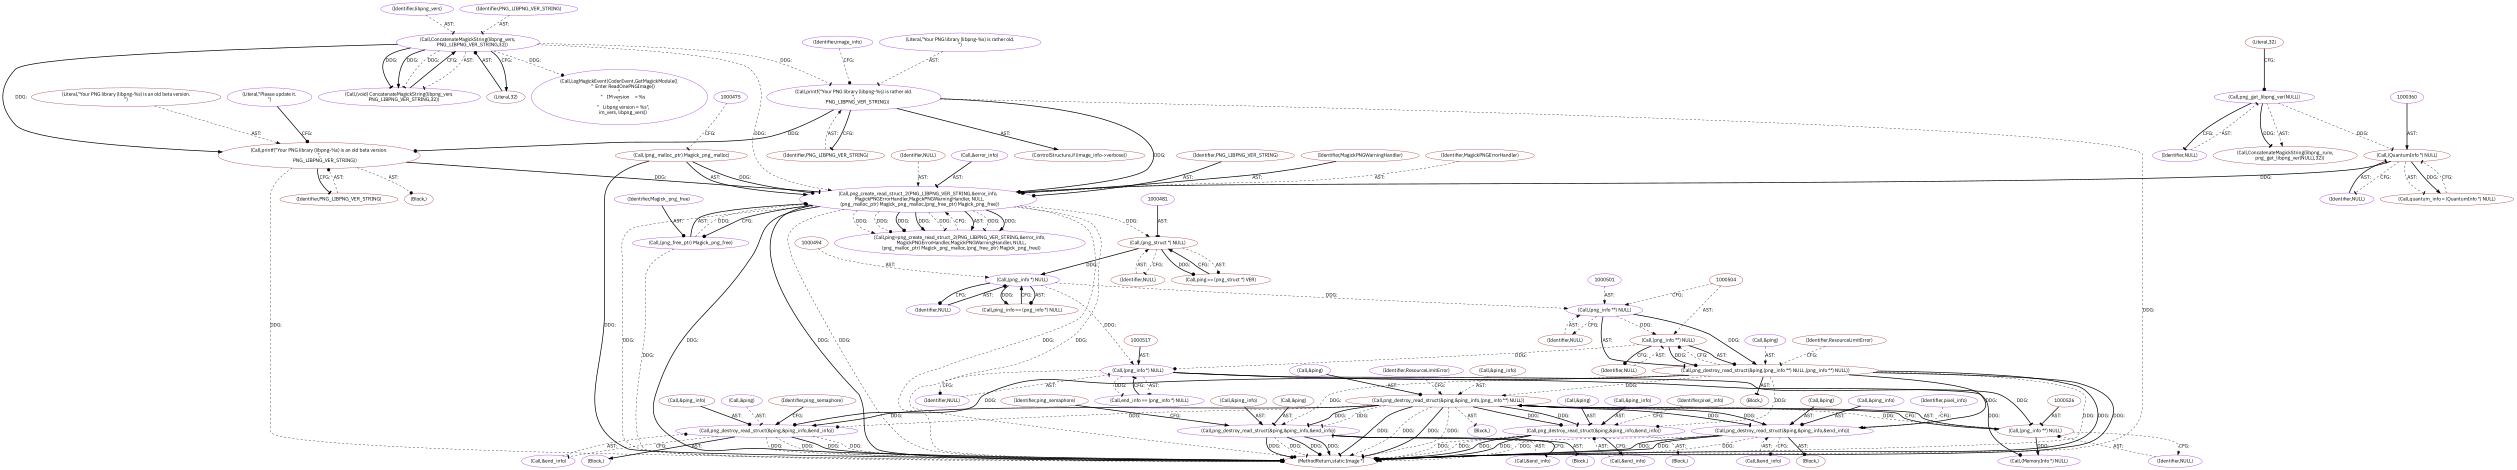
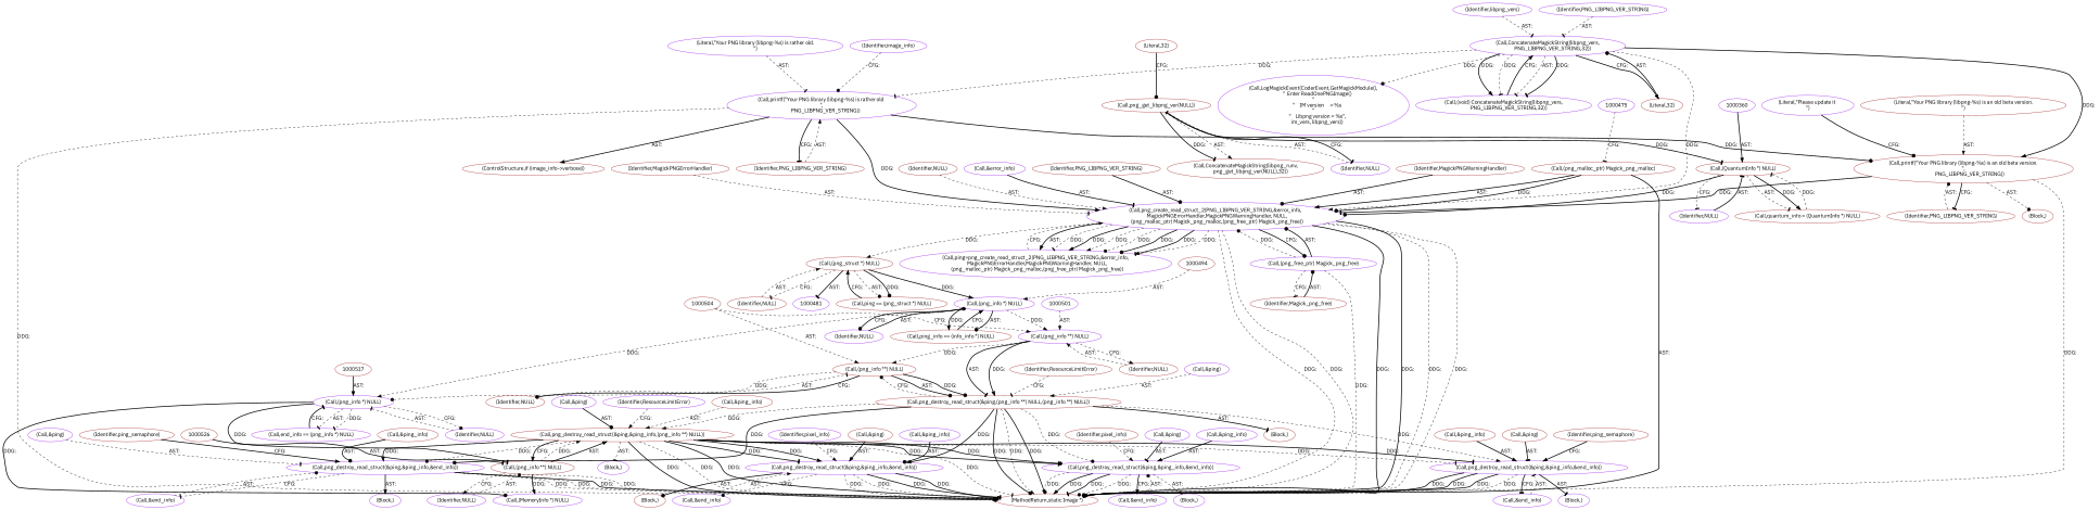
  digraph {
    fontname="IBM Plex Sans"
    node [color=purple fontname="IBM Plex Sans"]
    edge [arrowhead=normal fontname="IBM Plex Sans" style=bold]
    n1 [color=brown label="(Call,png_destroy_read_struct(&ping,&ping_info,(png_info **) NULL))"]
    n2 [color=brown label="(Call,(png_info **) NULL)"]
    n3 [label="(Call,png_destroy_read_struct(&ping,&ping_info,&end_info))"]
    n4 [label="(Call,png_destroy_read_struct(&ping,&ping_info,&end_info))"]
    n5 [label="(Call,png_destroy_read_struct(&ping,&ping_info,&end_info))"]
    n6 [label="(Call,png_destroy_read_struct(&ping,&ping_info,&end_info))"]
    n7 [color=brown label="(MethodReturn,static Image *)"]
    n8 [label="(Block,)"]
    n9 [label="(Call,(MemoryInfo *) NULL)"]
    n10 [label="(Identifier,NULL)"]
    n11 [label="(Call,&end_info)"]
    n12 [label="(Block,)"]
    n13 [label="(Call,&end_info)"]
    n14 [label="(Block,)"]
    n15 [label="(Call,&end_info)"]
    n16 [label="(Block,)"]
    n17 [label="(Call,&end_info)"]
    n18 [color=brown label="(Block,)"]
    n19 [color=brown label="(Call,png_destroy_read_struct(&ping,(png_info **) NULL,(png_info **) NULL))"]
    n20 [color=brown label="(Call,(png_info **) NULL)"]
    n21 [color=brown label="(Block,)"]
    n22 [label="(Call,(png_info *) NULL)"]
    n23 [color=brown label="(Identifier,NULL)"]
    n24 [label="(Call,(png_info **) NULL)"]
    n25 [color=brown label="(Identifier,NULL)"]
    n26 [label="(Call,(png_info *) NULL)"]
    n27 [label="(Identifier,NULL)"]
-   n28 [color=brown label="(Call,ping_info == (png_info *) NULL)"]
+   n28 [color=brown label="(Call,ping_info == (info_info *) NULL)"]
    n29 [label="(Identifier,NULL)"]
    n30 [label="(Call,end_info == (png_info *) NULL)"]
    n31 [color=brown label="(Call,(png_struct *) NULL)"]
-   n32 [color=brown label="(Call,ping == (png_struct *) VER)"]
+   n32 [color=brown label="(Call,ping == (png_struct *) NULL)"]
    n33 [color=brown label="(Identifier,NULL)"]
    n34 [label="(Call,png_create_read_struct_2(PNG_LIBPNG_VER_STRING,&error_info,\n   MagickPNGErrorHandler,MagickPNGWarningHandler, NULL,\n   (png_malloc_ptr) Magick_png_malloc,(png_free_ptr) Magick_png_free))"]
    n35 [label="(Call,(png_free_ptr) Magick_png_free)"]
    n36 [label="(Call,ping=png_create_read_struct_2(PNG_LIBPNG_VER_STRING,&error_info,\n   MagickPNGErrorHandler,MagickPNGWarningHandler, NULL,\n   (png_malloc_ptr) Magick_png_malloc,(png_free_ptr) Magick_png_free))"]
-   n37 [label="(Identifier,Magick_png_free)"]
+   n37 [color=brown label="(Identifier,Magick_png_free)"]
    n38 [label="(Call,ConcatenateMagickString(libpng_vers,\n         PNG_LIBPNG_VER_STRING,32))"]
    n39 [color=brown label="(Call,printf(\"Your PNG library (libpng-%s) is an old beta version.\n\",\n           PNG_LIBPNG_VER_STRING))"]
    n40 [label="(Call,printf(\"Your PNG library (libpng-%s) is rather old.\n\",\n       PNG_LIBPNG_VER_STRING))"]
    n41 [label="(Call,(void) ConcatenateMagickString(libpng_vers,\n         PNG_LIBPNG_VER_STRING,32))"]
    n42 [color=brown label="(Literal,32)"]
    n43 [label="(Call,LogMagickEvent(CoderEvent,GetMagickModule(),\n       \"  Enter ReadOnePNGImage()\n\"\n       \"    IM version     = %s\n\"\n       \"    Libpng version = %s\",\n       im_vers, libpng_vers))"]
    n44 [color=brown label="(Identifier,PNG_LIBPNG_VER_STRING)"]
    n45 [color=brown label="(Block,)"]
    n46 [color=brown label="(Identifier,PNG_LIBPNG_VER_STRING)"]
    n47 [color=brown label="(ControlStructure,if (image_info->verbose))"]
    n48 [color=brown label="(Call,(QuantumInfo *) NULL)"]
    n49 [color=brown label="(Call,quantum_info = (QuantumInfo *) NULL)"]
    n50 [label="(Identifier,NULL)"]
-   n51 [label="(Call,png_get_libpng_ver(NULL))"]
+   n51 [color=brown label="(Call,png_get_libpng_ver(NULL))"]
    n52 [color=brown label="(Call,ConcatenateMagickString(libpng_runv,\n         png_get_libpng_ver(NULL),32))"]
    n53 [label="(Identifier,NULL)"]
    n54 [color=brown label="(Call,(png_malloc_ptr) Magick_png_malloc)"]
    n55 [color=brown label="(Identifier,NULL)"]
    n56 [label="(Call,&error_info)"]
    n57 [label="(Identifier,libpng_vers)"]
    n58 [label="(Call,&ping_info)"]
    n59 [color=brown label="(Literal,\"Your PNG library (libpng-%s) is an old beta version.\n\")"]
    n60 [label="(Identifier,image_info)"]
    n61 [label="(Literal,\"Please update it.\n\")"]
    n62 [color=brown label="(Identifier,pixel_info)"]
    n63 [label="(Call,&ping)"]
    n64 [label="(Identifier,pixel_info)"]
    n65 [color=brown label="(Identifier,PNG_LIBPNG_VER_STRING)"]
    n66 [color=brown label="(Identifier,MagickPNGWarningHandler)"]
    n67 [color=brown label="(Identifier,ping_semaphore)"]
    n68 [label="(Call,&ping)"]
    n69 [label="(Literal,\"Your PNG library (libpng-%s) is rather old.\n\")"]
    n70 [color=brown label="(Literal,32)"]
    n71 [label="(Call,&ping)"]
    n72 [label="(Identifier,PNG_LIBPNG_VER_STRING)"]
    n73 [color=brown label="(Identifier,ping_semaphore)"]
    n74 [color=brown label="(Identifier,ResourceLimitError)"]
    n75 [label="(Call,&ping)"]
    n76 [color=brown label="(Call,&ping_info)"]
    n77 [label="(Call,&ping_info)"]
    n78 [label="(Identifier,ResourceLimitError)"]
    n79 [color=brown label="(Identifier,MagickPNGErrorHandler)"]
    n80 [color=brown label="(Call,&ping_info)"]
    n81 [color=brown label="(Call,&ping_info)"]
    n82 [color=brown label="(Call,&ping)"]
    n83 [color=brown label="(Call,&ping)"]
    1000501
    1000504 [color=brown]
    1000494 [color=brown]
    1000481
    1000360
    1000475
    1000526 [color=brown]
    1000517 [color=brown]
    n1 -> n2 [label="CFG: "]
    n1 -> n3 [arrowhead=tee label="DDG: " style=dashed]
    n1 -> n3 [arrowhead=tee label="DDG: "]
    n1 -> n4 [label="DDG: "]
    n1 -> n4 [arrowhead=dot label="DDG: " style=dashed]
    n1 -> n5 [arrowhead=dot label="DDG: "]
    n1 -> n5 [arrowhead=tee label="DDG: "]
    n1 -> n6 [arrowhead=tee label="DDG: "]
    n1 -> n6 [label="DDG: "]
    n1 -> n7 [arrowhead=tee label="DDG: "]
    n1 -> n7 [label="DDG: " style=dashed]
    n1 -> n7 [arrowhead=tee label="DDG: "]
    n1 -> n7 [arrowhead=tee label="DDG: " style=dashed]
    n1 -> n8 [arrowhead=tee label="AST: " style=dashed]
    n2 -> n1 [label="AST: "]
    n2 -> n1 [label="DDG: " style=dashed]
    n2 -> n9 [label="DDG: "]
    n2 -> n10 [label="CFG: " style=dashed]
    n3 -> n7 [arrowhead=dot label="DDG: "]
    n3 -> n7 [arrowhead=tee label="DDG: " style=dashed]
    n3 -> n7 [arrowhead=dot label="DDG: "]
    n3 -> n7 [label="DDG: "]
    n3 -> n11 [arrowhead=tee label="CFG: "]
    n3 -> n12 [arrowhead=tee label="AST: "]
    n4 -> n7 [arrowhead=tee label="DDG: " style=dashed]
    n4 -> n7 [arrowhead=dot label="DDG: " style=dashed]
    n4 -> n7 [label="DDG: "]
    n4 -> n7 [arrowhead=tee label="DDG: " style=dashed]
    n4 -> n13 [arrowhead=tee label="CFG: " style=dashed]
    n4 -> n14 [label="AST: "]
    n5 -> n7 [arrowhead=dot label="DDG: " style=dashed]
    n5 -> n7 [arrowhead=dot label="DDG: " style=dashed]
    n5 -> n7 [label="DDG: "]
    n5 -> n7 [arrowhead=tee label="DDG: "]
    n5 -> n15 [label="CFG: "]
    n5 -> n16 [label="AST: " style=dashed]
    n6 -> n7 [label="DDG: " style=dashed]
    n6 -> n7 [arrowhead=tee label="DDG: "]
    n6 -> n7 [arrowhead=tee label="DDG: "]
    n6 -> n7 [arrowhead=dot label="DDG: " style=dashed]
    n6 -> n17 [arrowhead=dot label="CFG: " style=dashed]
    n6 -> n18 [arrowhead=dot label="AST: "]
    n10 -> n2 [arrowhead=dot label="AST: " style=dashed]
    n11 -> n3 [arrowhead=tee label="AST: " style=dashed]
    n13 -> n4 [arrowhead=dot label="AST: " style=dashed]
    n15 -> n5 [arrowhead=dot label="AST: " style=dashed]
    n17 -> n6 [label="AST: " style=dashed]
    n19 -> n1 [label="DDG: " style=dashed]
    n19 -> n3 [label="DDG: " style=dashed]
    n19 -> n4 [arrowhead=dot label="DDG: "]
    n19 -> n5 [arrowhead=dot label="DDG: " style=dashed]
    n19 -> n6 [label="DDG: "]
    n19 -> n7 [label="DDG: " style=dashed]
    n19 -> n7 [label="DDG: "]
    n19 -> n7 [arrowhead=dot label="DDG: "]
    n19 -> n20 [arrowhead=dot label="CFG: " style=dashed]
    n19 -> n21 [arrowhead=tee label="AST: "]
    n20 -> n19 [arrowhead=dot label="AST: "]
    n20 -> n19 [arrowhead=dot label="DDG: "]
    n20 -> n22 [arrowhead=dot label="DDG: " style=dashed]
    n20 -> n23 [arrowhead=dot label="CFG: "]
    n22 -> n2 [arrowhead=tee label="DDG: "]
    n22 -> n9 [arrowhead=dot label="DDG: "]
    n22 -> n29 [arrowhead=dot label="CFG: " style=dashed]
    n22 -> n30 [arrowhead=tee label="AST: " style=dashed]
    n22 -> n30 [arrowhead=tee label="DDG: " style=dashed]
    n23 -> n20 [arrowhead=tee label="AST: " style=dashed]
    n24 -> n19 [arrowhead=tee label="AST: "]
    n24 -> n19 [label="DDG: "]
    n24 -> n20 [label="DDG: " style=dashed]
    n24 -> n25 [label="CFG: " style=dashed]
    n25 -> n24 [label="AST: " style=dashed]
    n26 -> n22 [label="DDG: " style=dashed]
    n26 -> n24 [label="DDG: " style=dashed]
    n26 -> n27 [arrowhead=dot label="CFG: "]
    n26 -> n28 [arrowhead=dot label="AST: "]
    n26 -> n28 [label="DDG: "]
    n27 -> n26 [arrowhead=dot label="AST: "]
    n28 -> n26 [label="CFG: "]
    n29 -> n22 [arrowhead=tee label="AST: " style=dashed]
    n30 -> n22 [arrowhead=tee label="CFG: "]
    n31 -> n26 [label="DDG: "]
    n31 -> n32 [arrowhead=dot label="AST: " style=dashed]
    n31 -> n32 [arrowhead=dot label="DDG: "]
    n31 -> n33 [arrowhead=tee label="CFG: " style=dashed]
    n32 -> n31 [label="CFG: "]
    n33 -> n31 [label="AST: " style=dashed]
    n34 -> n7 [arrowhead=dot label="DDG: "]
    n34 -> n7 [arrowhead=dot label="DDG: " style=dashed]
    n34 -> n7 [arrowhead=dot label="DDG: " style=dashed]
    n34 -> n7 [arrowhead=dot label="DDG: " style=dashed]
    n34 -> n7 [label="DDG: " style=dashed]
    n34 -> n7 [label="DDG: "]
    n34 -> n31 [label="DDG: " style=dashed]
    n34 -> n35 [arrowhead=dot label="CFG: "]
    n34 -> n36 [label="AST: "]
    n34 -> n36 [arrowhead=tee label="DDG: " style=dashed]
    n34 -> n36 [label="DDG: "]
    n34 -> n36 [label="DDG: " style=dashed]
    n34 -> n36 [arrowhead=dot label="DDG: " style=dashed]
    n34 -> n36 [arrowhead=dot label="DDG: "]
    n34 -> n36 [label="DDG: "]
    n34 -> n36 [arrowhead=tee label="DDG: " style=dashed]
    n35 -> n7 [arrowhead=dot label="DDG: " style=dashed]
    n35 -> n34 [arrowhead=dot label="AST: "]
    n35 -> n34 [arrowhead=dot label="DDG: " style=dashed]
+   n35 -> n37 [arrowhead=tee label="CFG: " style=dashed]
    n36 -> n34 [label="CFG: " style=dashed]
    n37 -> n35 [arrowhead=dot label="AST: "]
    n38 -> n34 [label="DDG: " style=dashed]
    n38 -> n39 [label="DDG: "]
    n38 -> n40 [arrowhead=tee label="DDG: " style=dashed]
    n38 -> n41 [arrowhead=tee label="AST: " style=dashed]
    n38 -> n41 [arrowhead=tee label="DDG: "]
    n38 -> n41 [label="DDG: "]
    n38 -> n41 [arrowhead=tee label="DDG: " style=dashed]
    n38 -> n42 [label="CFG: "]
    n38 -> n43 [arrowhead=dot label="DDG: " style=dashed]
    n39 -> n7 [label="DDG: " style=dashed]
    n39 -> n34 [arrowhead=tee label="DDG: "]
    n39 -> n44 [arrowhead=tee label="CFG: "]
    n39 -> n45 [arrowhead=dot label="AST: " style=dashed]
    n40 -> n7 [arrowhead=dot label="DDG: " style=dashed]
    n40 -> n34 [label="DDG: "]
    n40 -> n39 [arrowhead=dot label="DDG: "]
    n40 -> n46 [arrowhead=tee label="CFG: "]
    n40 -> n47 [label="AST: "]
    n41 -> n38 [label="CFG: "]
    n42 -> n38 [arrowhead=dot label="AST: "]
    n44 -> n39 [arrowhead=dot label="AST: " style=dashed]
    n46 -> n40 [label="AST: " style=dashed]
    n48 -> n34 [arrowhead=dot label="DDG: "]
    n48 -> n49 [arrowhead=tee label="AST: " style=dashed]
    n48 -> n49 [label="DDG: "]
    n48 -> n50 [arrowhead=tee label="CFG: " style=dashed]
-   n49 -> n48 [arrowhead=tee label="CFG: " style=dashed]
+   n49 -> n48 [arrowhead=tee label="DDG: " style=dashed]
    n50 -> n48 [arrowhead=tee label="AST: "]
-   n51 -> n48 [arrowhead=tee label="DDG: " style=dashed]
+   n51 -> n48 [arrowhead=tee label="DDG: "]
    n51 -> n52 [label="AST: " style=dashed]
    n51 -> n52 [arrowhead=tee label="DDG: "]
    n51 -> n53 [arrowhead=tee label="CFG: "]
    n53 -> n51 [arrowhead=tee label="AST: " style=dashed]
-   n54 -> n7 [arrowhead=tee label="DDG: "]
+   n54 -> n7 [arrowhead=tee label="AST: "]
    n54 -> n34 [label="AST: "]
    n54 -> n34 [arrowhead=dot label="DDG: "]
    n55 -> n34 [label="AST: " style=dashed]
    n56 -> n34 [arrowhead=tee label="AST: "]
    n57 -> n38 [arrowhead=tee label="AST: " style=dashed]
    n58 -> n6 [arrowhead=dot label="AST: "]
    n59 -> n39 [label="AST: " style=dashed]
    n60 -> n40 [arrowhead=dot label="CFG: " style=dashed]
    n61 -> n39 [arrowhead=dot label="CFG: "]
    n62 -> n5 [label="CFG: " style=dashed]
    n63 -> n5 [arrowhead=tee label="AST: "]
    n64 -> n6 [label="CFG: " style=dashed]
    n65 -> n34 [arrowhead=dot label="AST: "]
    n66 -> n34 [arrowhead=dot label="AST: "]
    n67 -> n3 [label="CFG: "]
    n68 -> n19 [label="AST: " style=dashed]
    n69 -> n40 [arrowhead=tee label="AST: " style=dashed]
    n70 -> n51 [arrowhead=dot label="CFG: "]
    n71 -> n4 [arrowhead=tee label="AST: " style=dashed]
    n72 -> n38 [arrowhead=tee label="AST: " style=dashed]
    n73 -> n4 [label="CFG: "]
    n74 -> n19 [arrowhead=tee label="CFG: " style=dashed]
    n75 -> n1 [arrowhead=dot label="AST: "]
    n76 -> n4 [arrowhead=dot label="AST: "]
    n77 -> n5 [label="AST: "]
    n78 -> n1 [label="CFG: " style=dashed]
    n79 -> n34 [arrowhead=tee label="AST: " style=dashed]
    n80 -> n3 [label="AST: "]
    n81 -> n1 [label="AST: " style=dashed]
    n82 -> n3 [arrowhead=tee label="AST: "]
    n83 -> n6 [label="AST: "]
    1000501 -> n24 [label="AST: " style=dashed]
    1000504 -> n20 [label="AST: " style=dashed]
    1000504 -> n24 [label="CFG: " style=dashed]
    1000494 -> n26 [label="AST: " style=dashed]
-   1000481 -> n31 [arrowhead=tee label="AST: "]
+   n31 -> 1000481 [arrowhead=tee label="AST: "]
    1000360 -> n48 [label="AST: "]
    1000475 -> n54 [arrowhead=tee label="CFG: " style=dashed]
    1000526 -> n2 [arrowhead=tee label="AST: "]
    1000517 -> n22 [label="AST: "]
  }
